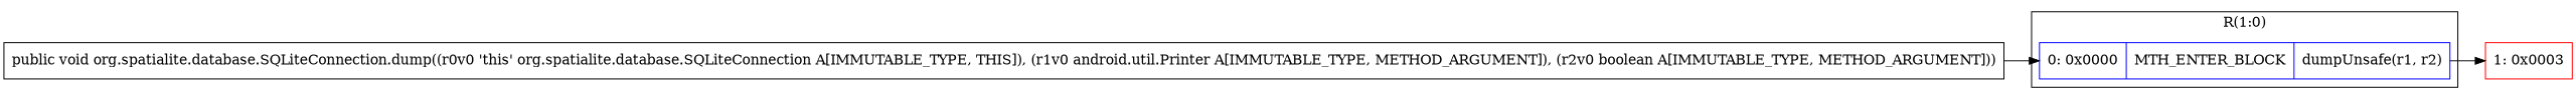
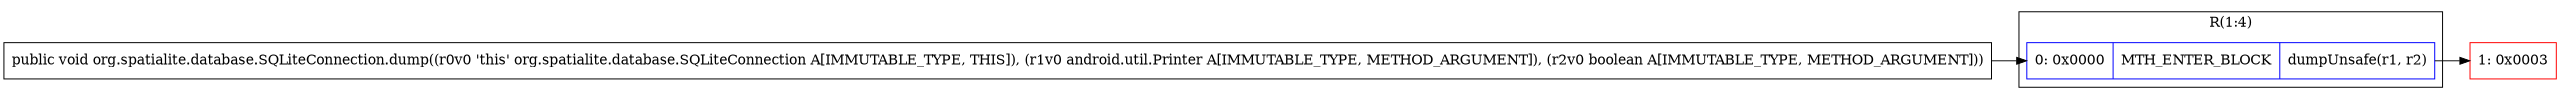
  digraph {
    rankdir=LR
    node [shape=record]
    n1 [color=blue label="{0\:\ 0x0000|MTH_ENTER_BLOCK\l|dumpUnsafe(r1, r2)\l}"]
    n2 [color=red label="{1\:\ 0x0003}"]
    n3 [label="{public void org.spatialite.database.SQLiteConnection.dump((r0v0 'this' org.spatialite.database.SQLiteConnection A[IMMUTABLE_TYPE, THIS]), (r1v0 android.util.Printer A[IMMUTABLE_TYPE, METHOD_ARGUMENT]), (r2v0 boolean A[IMMUTABLE_TYPE, METHOD_ARGUMENT])) }"]
    subgraph cluster_1 {
-     label="R(1:0)"
+     label="R(1:4)"
      n1
    }
    n1 -> n2
    n3 -> n1
  }
